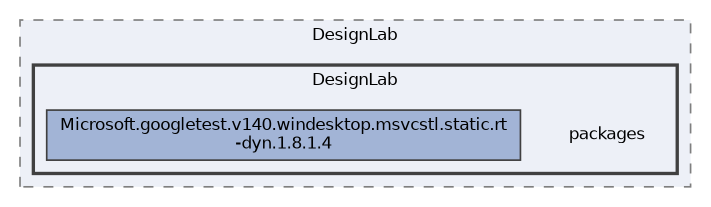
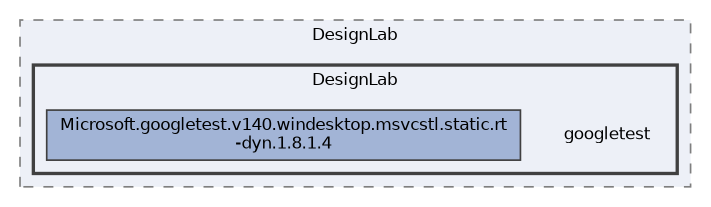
  digraph {
    compound=true
    node [fontname=Helvetica fontsize=10]
-   n1 [height=0.2 label=packages shape=plaintext width=0.4]
+   n1 [height=0.2 label=googletest shape=plaintext width=0.4]
    n2 [color=grey25 fillcolor="#a2b4d6" height=0.2 label="Microsoft.googletest.v140.windesktop.msvcstl.static.rt\l-dyn.1.8.1.4" shape=box style=filled width=0.4]
    subgraph cluster_1 {
      bgcolor="#edf0f7"
      fontname=Helvetica
      fontsize=10
      label=DesignLab
      pencolor=grey50
      style="filled,dashed"
      subgraph cluster_2 {
        bgcolor="#edf0f7"
        fontname=Helvetica
        fontsize=10
        pencolor=grey25
        style="filled,bold"
        n1
        n2
      }
    }
  }
